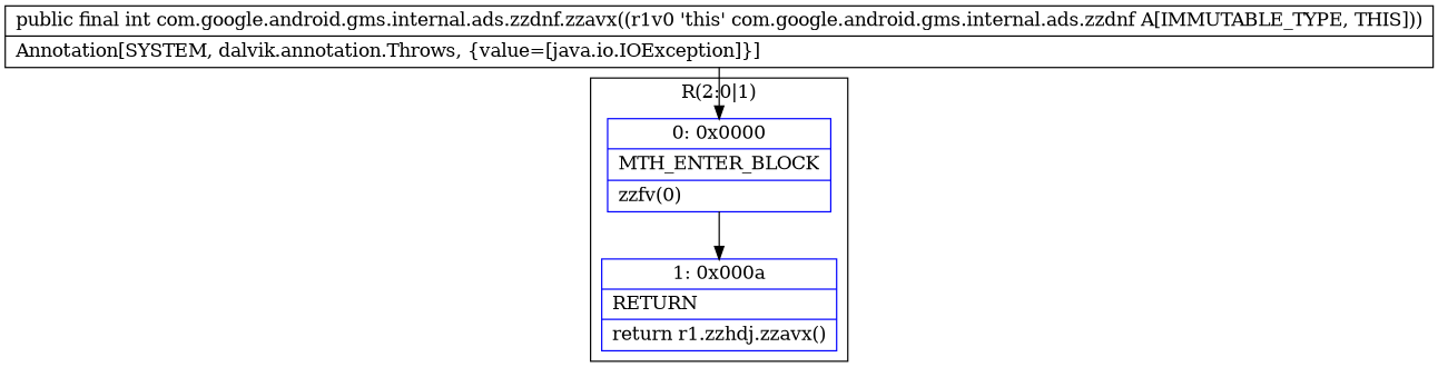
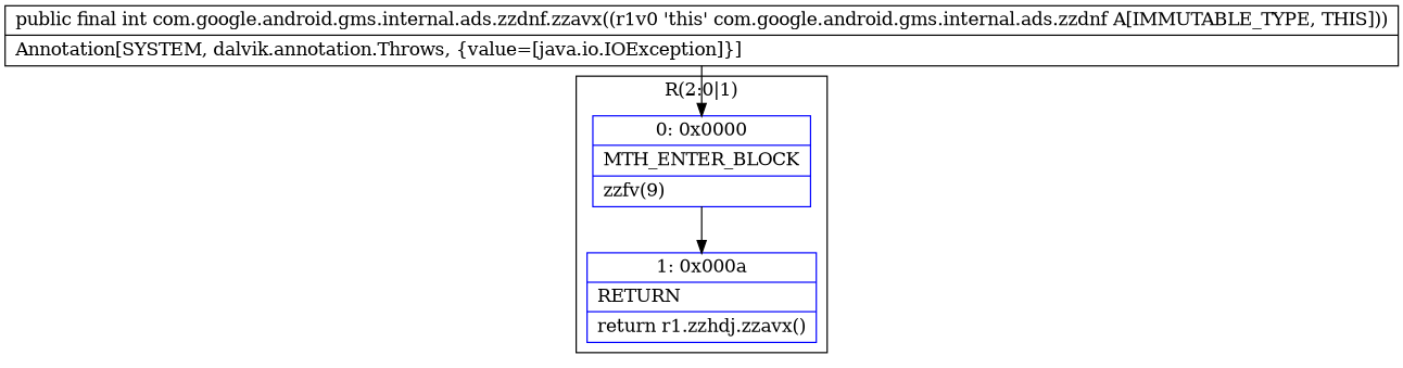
  digraph {
    node [color=blue shape=record]
-   n1 [label="{0\:\ 0x0000|MTH_ENTER_BLOCK\l|zzfv(0)\l}"]
+   n1 [label="{0\:\ 0x0000|MTH_ENTER_BLOCK\l|zzfv(9)\l}"]
    n2 [label="{1\:\ 0x000a|RETURN\l|return r1.zzhdj.zzavx()\l}"]
    n3 [label="{public final int com.google.android.gms.internal.ads.zzdnf.zzavx((r1v0 'this' com.google.android.gms.internal.ads.zzdnf A[IMMUTABLE_TYPE, THIS]))  | Annotation[SYSTEM, dalvik.annotation.Throws, \{value=[java.io.IOException]\}]\l}" color=""]
    subgraph cluster_1 {
      label="R(2:0|1)"
      n1
      n2
    }
    n1 -> n2
    n3 -> n1
  }
